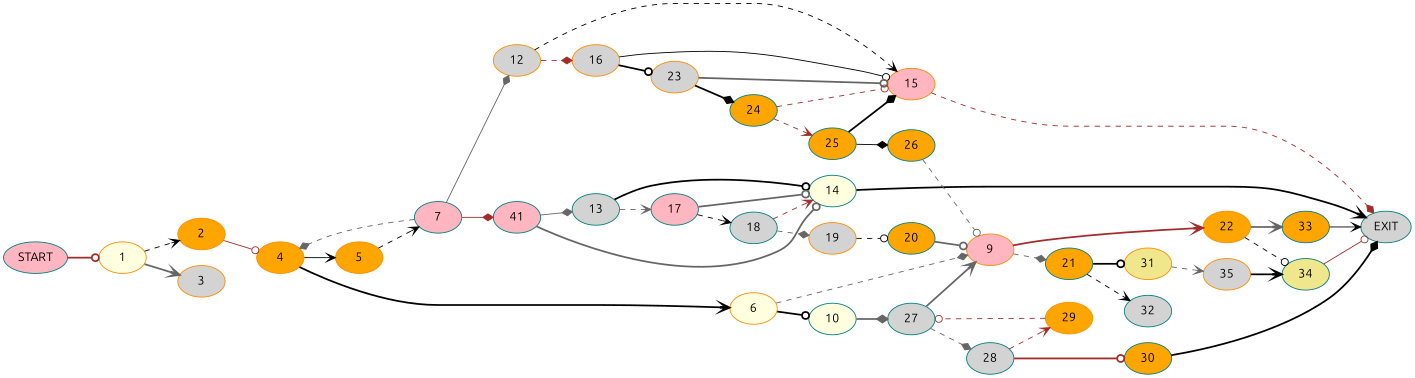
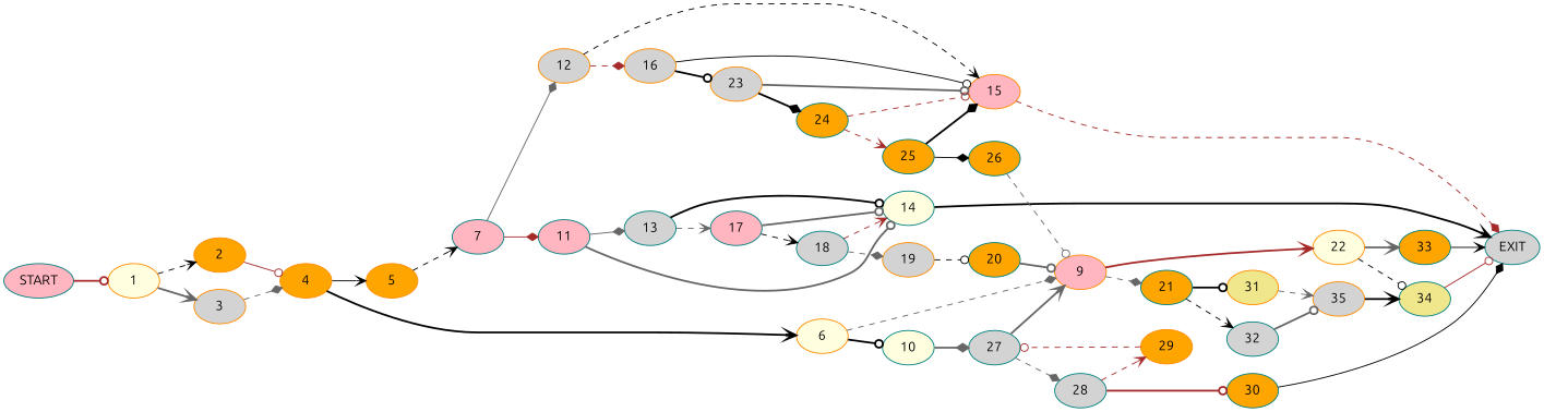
  digraph {
    fontname=Ubuntu
    rankdir=LR
    node [color=teal fillcolor=lightgrey fontname=Ubuntu style=filled]
    edge [arrowhead=odot color=black fontname=Ubuntu style=dashed]
    n1 [fillcolor=lightpink label=START]
    1 [color=darkorange fillcolor=lightyellow]
    2 [color=darkorange fillcolor=orange]
    3 [color=darkorange]
    n5 [label=EXIT]
    4 [color=darkorange fillcolor=orange]
    5 [color=darkorange fillcolor=orange]
    6 [color=darkorange fillcolor=lightyellow]
    7 [fillcolor=lightpink]
    9 [color=darkorange fillcolor=lightpink]
    10 [fillcolor=lightyellow]
-   11 [fillcolor=lightpink label=41]
+   11 [fillcolor=lightpink]
    12 [color=darkorange]
    21 [fillcolor=orange]
-   22 [color=darkorange fillcolor=orange]
+   22 [color=darkorange fillcolor=lightyellow]
    27
    13
    14 [fillcolor=lightyellow]
    15 [color=darkorange fillcolor=lightpink]
    16 [color=darkorange]
    31 [color=darkorange fillcolor=khaki]
    32
    33 [fillcolor=orange]
    34 [fillcolor=khaki]
    28
    17 [fillcolor=lightpink]
    23 [color=darkorange]
    18
    24 [fillcolor=orange]
    19 [color=darkorange]
    20 [fillcolor=orange]
    35 [color=darkorange]
    25 [fillcolor=orange]
    26 [fillcolor=orange]
    29 [color=darkorange fillcolor=orange]
    30 [fillcolor=orange]
    n1 -> 1 [color=brown style=bold]
    1 -> 2 [arrowhead=vee]
    1 -> 3 [arrowhead=vee color=gray40 style=bold]
    2 -> 4 [color=brown style=solid]
-   7 -> 4 [arrowhead=diamond color=gray40]
+   3 -> 4 [arrowhead=diamond color=gray40]
    4 -> 5 [arrowhead=vee style=solid]
    4 -> 6 [arrowhead=vee style=bold]
    5 -> 7 [arrowhead=vee]
    6 -> 9 [arrowhead=diamond color=gray40]
    6 -> 10 [style=bold]
    7 -> 11 [arrowhead=diamond color=brown style=solid]
    7 -> 12 [arrowhead=diamond color=gray40 style=solid]
    9 -> 21 [arrowhead=diamond color=gray40]
    9 -> 22 [arrowhead=vee color=brown style=bold]
    10 -> 27 [arrowhead=diamond color=gray40 style=bold]
    11 -> 13 [arrowhead=diamond color=gray40 style=solid]
    11 -> 14 [color=gray40 style=bold]
    12 -> 15 [arrowhead=vee]
    12 -> 16 [arrowhead=diamond color=brown]
    21 -> 31 [style=bold]
    21 -> 32 [arrowhead=vee]
    22 -> 33 [arrowhead=vee color=gray40 style=bold]
    22 -> 34
    27 -> 9 [arrowhead=vee color=gray40 style=bold]
    27 -> 28 [arrowhead=diamond color=gray40]
    13 -> 14 [style=bold]
    13 -> 17 [arrowhead=vee color=gray40]
    14 -> n5 [arrowhead=vee style=bold]
    15 -> n5 [arrowhead=diamond color=brown]
    16 -> 15 [style=solid]
    16 -> 23 [style=bold]
    31 -> 35 [arrowhead=vee color=gray40]
+   32 -> 35 [color=gray40 style=bold]
    33 -> n5 [arrowhead=vee style=solid]
    34 -> n5 [color=brown style=solid]
    28 -> 29 [arrowhead=vee color=brown]
    28 -> 30 [color=brown style=bold]
    17 -> 14 [color=gray40 style=bold]
    17 -> 18 [arrowhead=vee]
    23 -> 15 [color=gray40 style=bold]
    23 -> 24 [arrowhead=diamond style=bold]
    18 -> 14 [arrowhead=vee color=brown]
    18 -> 19 [arrowhead=diamond color=gray40]
    24 -> 15 [color=brown]
    24 -> 25 [arrowhead=vee color=brown]
    19 -> 20
    20 -> 9 [color=gray40 style=bold]
    35 -> 34 [arrowhead=vee style=bold]
    25 -> 15 [arrowhead=diamond style=bold]
    25 -> 26 [arrowhead=diamond style=solid]
    26 -> 9 [color=gray40]
    29 -> 27 [color=brown]
-   30 -> n5 [arrowhead=diamond style=bold]
+   30 -> n5 [arrowhead=diamond style=solid]
  }
